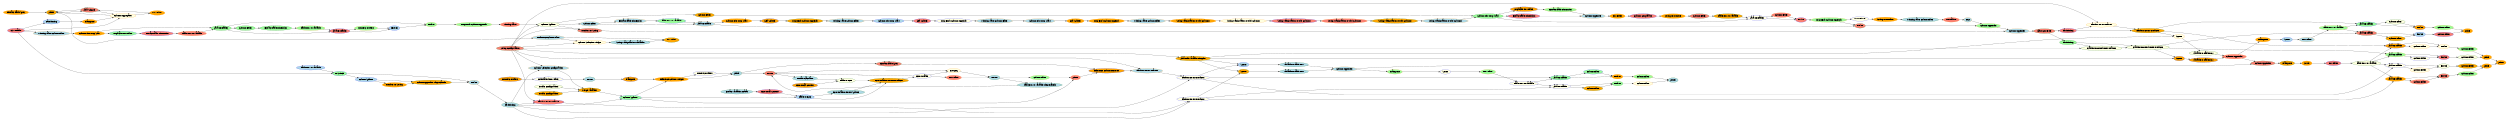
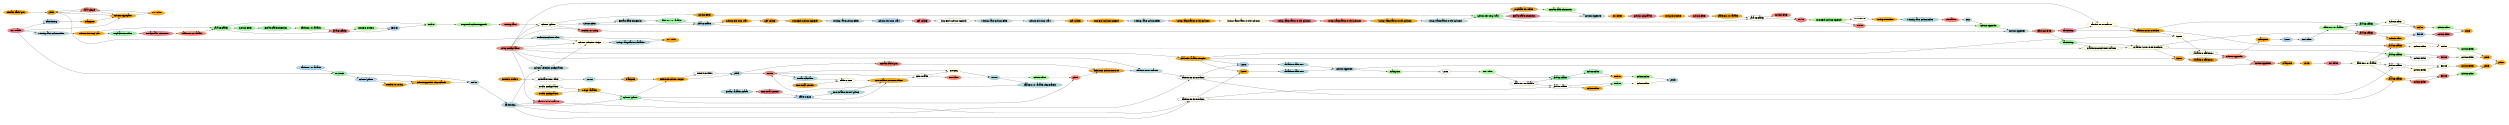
  digraph {
    rankdir=LR
    node [color=darkorange fillcolor=orange style=filled]
    n1 [color=darkgreen label=Joiner]
    n2 [color=darkgreen fillcolor=salmon label="Java Snippet"]
    n3 [fillcolor=lightblue label="Reference Column Filter"]
-   n4 [fillcolor=lightyellow label="Column Aggregator"]
+   n4 [label="Column Aggregator"]
    n5 [color=darkgreen label="Row Filter"]
    n6 [fillcolor=lightyellow label="Column Selection Widget"]
    n7 [label="Row Filter"]
    n8 [color=blue fillcolor=palegreen label="IF Switch"]
    n9 [color=blue fillcolor=lightblue label="Column Splitter"]
    n10 [fillcolor=lightblue label="End IF"]
    n11 [color=darkgreen label="Column Appender _deprecated_"]
    n12 [label="Number To String"]
    n13 [color=darkgreen fillcolor=lightblue label=Partitioning]
    n14 [color=blue fillcolor=lightyellow label="Random Forest Predictor"]
    n15 [fillcolor=lightblue label="Column Selection Configuration"]
    n16 [color=blue fillcolor=lightyellow label="Random Forest Predictor"]
    n17 [color=blue fillcolor=palegreen label="Column Splitter"]
    n18 [color=blue fillcolor=salmon label="Random Forest Learner"]
    n19 [color=blue fillcolor=lightyellow label="Java IF _Table_"]
    n20 [label="Java IF _Table_"]
    n21 [color=darkgreen label=Scorer]
    n22 [color=darkgreen label="Merge Variables"]
    n23 [color=blue fillcolor=palegreen label="Java IF _Table_"]
    n24 [color=blue fillcolor=lightblue label=Scorer]
    n25 [color=blue fillcolor=lightyellow label="Java IF _Table_"]
    n26 [label="Reference Column Widget"]
    n27 [color=blue fillcolor=lightblue label="Table to H2O"]
    n28 [fillcolor=salmon label=Joiner]
    n29 [color=darkgreen fillcolor=palegreen label="End IF"]
    n30 [color=darkgreen label="Column Filter"]
    n31 [fillcolor=salmon label="Column Filter"]
    n32 [color=darkgreen fillcolor=salmon label="End IF"]
    n33 [color=darkgreen fillcolor=lightblue label="Variable to Table Row"]
    n34 [fillcolor=lightblue label=PCA]
    n35 [fillcolor=palegreen label="Column Appender"]
    n36 [fillcolor=lightblue label="Column Appender"]
    n37 [color=darkgreen fillcolor=salmon label="Case Converter"]
    n38 [fillcolor=lightblue label="Column Filter"]
    n39 [fillcolor=lightblue label="Java IF _Table_"]
    n40 [fillcolor=lightblue label="Extract Table Dimension"]
    n41 [color=darkgreen fillcolor=salmon label="End IF"]
    n42 [label="Column List Loop Start"]
    n43 [color=blue fillcolor=palegreen label="Table Row to Variable"]
    n44 [color=blue label="Cell Splitter"]
    n45 [fillcolor=lightblue label="Column List Loop Start"]
    n46 [label="Cell Splitter"]
    n47 [label="Loop End _Column Append_"]
    n48 [fillcolor=lightblue label="Missing Value Column Filter"]
    n49 [color=darkgreen fillcolor=lightyellow label="Column Filter"]
    n50 [color=blue label="End IF"]
    n51 [fillcolor=palegreen label="Column Filter"]
    n52 [label=Joiner]
    n53 [color=blue fillcolor=salmon label="Column Comparator"]
    n54 [label="String To Number"]
    n55 [color=darkgreen fillcolor=salmon label="Column Filter"]
    n56 [color=darkgreen label="Table Row to Variable"]
    n57 [color=darkgreen fillcolor=lightblue label=Joiner]
    n58 [color=darkgreen fillcolor=salmon label=RowID]
    n59 [color=darkgreen fillcolor=salmon label="Extract Table Spec"]
    n60 [color=darkgreen fillcolor=lightblue label="Domain Calculator"]
    n61 [fillcolor=lightyellow label=GroupBy]
    n62 [color=blue label="Reference Column Resorter"]
    n63 [color=darkgreen fillcolor=lightyellow label="Table to H2O"]
    n64 [color=darkgreen fillcolor=lightblue label=RowID]
    n65 [label="String Manipulation _Multi Column_"]
    n66 [fillcolor=lightyellow label="String Manipulation _Multi Column_"]
    n67 [color=blue fillcolor=salmon label="String Manipulation _Multi Column_"]
    n68 [fillcolor=salmon label="String Manipulation _Multi Column_"]
    n69 [fillcolor=lightyellow label="Column Filter"]
    n70 [color=darkgreen fillcolor=lightblue label=Joiner]
    n71 [color=darkgreen label="Column Filter"]
    n72 [color=darkgreen fillcolor=palegreen label="Column List Loop Start"]
    n73 [color=blue fillcolor=lightyellow label="Java IF _Table_"]
    n74 [color=blue fillcolor=salmon label="Extract Table Dimension"]
    n75 [color=blue label="Duplicate Row Filter"]
    n76 [fillcolor=salmon label="Column Filter"]
    n77 [color=blue fillcolor=salmon label="End IF"]
    n78 [fillcolor=lightblue label="Column Appender"]
    n79 [fillcolor=palegreen label="Extract Table Dimension"]
    n80 [color=darkgreen label="H2O Isolation Forest Predictor"]
    n81 [color=darkgreen fillcolor=lightblue label="Table Row to Variable _deprecated_"]
    n82 [fillcolor=palegreen label="Column Filter"]
    n83 [color=darkgreen fillcolor=lightyellow label="Column Filter"]
    n84 [label=Joiner]
    n85 [label=Joiner]
    n86 [color=darkgreen fillcolor=palegreen label="Column Filter"]
    n87 [color=darkgreen fillcolor=palegreen label="Extract Table Dimension"]
    n88 [fillcolor=palegreen label="Table Row to Variable"]
    n89 [color=blue fillcolor=salmon label="Java IF _Table_"]
    n90 [color=darkgreen fillcolor=lightblue label=RowID]
    n91 [color=blue label=Transpose]
    n92 [color=blue fillcolor=lightyellow label="Numeric Outliers"]
    n93 [color=darkgreen fillcolor=palegreen label="Java IF _Table_"]
    n94 [fillcolor=palegreen label="End IF"]
    n95 [fillcolor=palegreen label="Numeric Outliers"]
    n96 [color=blue fillcolor=lightblue label="End IF"]
    n97 [fillcolor=palegreen label="Loop End _Column Append_"]
    n98 [fillcolor=salmon label="Row Filter"]
    n99 [color=darkgreen fillcolor=lightblue label="Extract Variables _Data_"]
    n100 [color=blue fillcolor=salmon label="H2O Local Context"]
    n101 [color=darkgreen fillcolor=lightblue label="H2O Isolation Forest Splitter"]
    n102 [color=darkgreen label="Random Forest Predictor"]
    n103 [color=blue fillcolor=palegreen label="Java IF _Table_"]
    n104 [color=blue label="Java IF _Table_"]
    n105 [fillcolor=lightyellow label=Scorer]
    n106 [fillcolor=lightyellow label="Column Filter"]
    n107 [fillcolor=lightyellow label="End IF"]
    n108 [color=darkgreen fillcolor=lightyellow label="Variable to Table Row"]
    n109 [fillcolor=palegreen label="Loop End _Column Append_"]
    n110 [label="Column List Loop Start"]
    n111 [color=blue fillcolor=palegreen label="Duplicate Row Filter"]
    n112 [color=blue fillcolor=salmon label="Extract Table Dimension"]
    n113 [fillcolor=salmon label="Table Row to Variable"]
    n114 [color=blue fillcolor=lightyellow label=Auto_Binner]
    n115 [label="String To Number"]
    n116 [color=darkgreen fillcolor=lightyellow label="Column Splitter"]
    n117 [color=darkgreen fillcolor=salmon label="Number To String"]
    n118 [fillcolor=lightblue label="Random Forest Learner"]
    n119 [fillcolor=salmon label="Missing Value"]
    n120 [color=blue fillcolor=lightyellow label="H2O to Table"]
    n121 [fillcolor=palegreen label="Column Filter"]
    n122 [color=blue fillcolor=salmon label="CSV Reader"]
    n123 [fillcolor=lightblue label="Missing Value Column Filter"]
    n124 [color=blue fillcolor=lightblue label=Partitioning]
    n125 [label=Transpose]
    n126 [label="End IF"]
    n127 [fillcolor=palegreen label="Column Filter"]
    n128 [fillcolor=palegreen label="Column Filter"]
    n129 [label=Joiner]
    n130 [color=blue fillcolor=salmon label=Partitioning]
    n131 [fillcolor=lightyellow label="Random Forest Learner"]
    n132 [color=blue label="H2O Local Context"]
    n133 [label="Row Filter"]
    n134 [color=blue fillcolor=lightyellow label="Table Row to Variable"]
    n135 [color=blue fillcolor=palegreen label="Column Filter"]
    n136 [color=darkgreen label="Loop End _Column Append_"]
    n137 [fillcolor=lightblue label="Missing Value Column Filter"]
    n138 [color=blue fillcolor=lightblue label="Column List Loop Start"]
    n139 [color=darkgreen fillcolor=lightblue label="Variable to Table Row"]
    n140 [fillcolor=lightyellow label="Column Filter"]
    n141 [color=darkgreen fillcolor=lightyellow label="End IF"]
    n142 [fillcolor=salmon label="Column Appender"]
    n143 [label=Transpose]
    n144 [color=darkgreen fillcolor=salmon label="Column Appender"]
    n145 [color=blue fillcolor=lightblue label=Sorter]
    n146 [color=darkgreen label=Transpose]
    n147 [fillcolor=lightblue label="Column Appender"]
    n148 [fillcolor=palegreen label=Transpose]
    n149 [color=blue fillcolor=lightyellow label=Sorter]
    n150 [fillcolor=palegreen label="Row Filter"]
    n151 [color=darkgreen fillcolor=lightblue label="Missing Value Column Filter"]
    n152 [color=darkgreen label="String Manipulation _Multi Column_"]
    n153 [fillcolor=lightblue label="String Manipulation _Multi Column_"]
    n154 [fillcolor=lightblue label="Row Filter"]
    n155 [color=blue fillcolor=lightblue label="End IF"]
    n156 [color=blue fillcolor=salmon label="Column Filter"]
    n157 [color=darkgreen fillcolor=palegreen label=Partitioning]
-   n158 [color=darkgreen fillcolor=lightyellow label="Gradient Boosted Trees Predictor"]
+   n158 [color=darkgreen fillcolor=lightyellow label="Gradient Sorter Trees Predictor"]
    n159 [color=darkgreen fillcolor=lightyellow label="Gradient Boosted Trees Learner"]
    n160 [color=darkgreen fillcolor=salmon label="Java IF _Table_"]
    n161 [color=blue label=Scorer]
    n162 [fillcolor=palegreen label="Java IF _Table_"]
    n163 [label=Sorter]
    n164 [color=blue fillcolor=salmon label="Row Filter"]
    n165 [color=darkgreen fillcolor=lightyellow label="Table Row to Variable"]
    n166 [color=blue fillcolor=salmon label="End IF"]
    n167 [fillcolor=salmon label=Normalizer]
    n168 [color=darkgreen label="Column Filter"]
    n169 [color=darkgreen label="Java Edit Variable _simple_"]
    n170 [color=blue label="Variable to Table Row"]
    n171 [color=blue fillcolor=lightyellow label="Column Filter"]
    n172 [color=darkgreen label="Column Filter"]
    n173 [color=darkgreen fillcolor=lightyellow label="Double Configuration"]
    n174 [color=blue fillcolor=lightblue label="Table Row to Variable"]
    n175 [fillcolor=palegreen label="Table Row to Variable"]
    n176 [color=blue fillcolor=lightyellow label="Rule_based Row Filter"]
    n177 [color=darkgreen fillcolor=lightblue label="String Manipulation _Variable_"]
    n178 [color=blue fillcolor=salmon label="Cell Splitter"]
    n179 [color=blue fillcolor=lightyellow label="Loop End _Column Append_"]
    n180 [fillcolor=lightblue label="Missing Value Column Filter"]
    n181 [color=darkgreen fillcolor=salmon label="String Configuration"]
    n182 [label="Extract Table Spec"]
    n183 [color=darkgreen label="Double Configuration"]
    n184 [color=blue label="Numeric Outliers"]
    n1 -> n2
    n1 -> n3
    n2 -> n1
    n2 -> n4
    n3 -> n5
    n3 -> n6
    n4 -> n1
    n4 -> n7
    n6 -> n177
    n7 -> n2
    n8 -> n9
    n8 -> n10
    n9 -> n11
    n9 -> n12
    n10 -> n13
    n11 -> n10
    n12 -> n11
    n13 -> n14
    n13 -> n15
    n13 -> n16
    n13 -> n17
    n13 -> n18
    n14 -> n19
    n14 -> n20
    n14 -> n21
-   n15 -> n22
+   n15 -> n6
    n16 -> n23
    n16 -> n24
    n16 -> n25
    n17 -> n26
    n17 -> n27
    n17 -> n28
    n18 -> n14
    n19 -> n29
    n19 -> n30
    n20 -> n31
    n20 -> n32
    n21 -> n33
    n22 -> n17
    n23 -> n126
    n23 -> n135
    n24 -> n139
    n25 -> n140
    n25 -> n141
    n26 -> n57
    n26 -> n92
    n27 -> n80
    n27 -> n101
    n28 -> n62
    n29 -> n69
    n30 -> n29
    n31 -> n32
    n32 -> n128
    n33 -> n147
    n34 -> n35
    n35 -> n36
    n36 -> n37
    n37 -> n130
    n37 -> n157
    n38 -> n39
    n38 -> n40
    n39 -> n41
    n39 -> n42
    n40 -> n43
    n41 -> n35
    n42 -> n44
    n43 -> n39
    n44 -> n136
    n45 -> n46
    n46 -> n47
    n47 -> n48
    n48 -> n65
    n49 -> n50
    n50 -> n51
    n51 -> n52
    n53 -> n54
    n54 -> n55
    n55 -> n56
    n56 -> n73
    n57 -> n58
    n57 -> n59
    n58 -> n60
    n58 -> n61
    n59 -> n62
    n60 -> n63
    n61 -> n64
    n62 -> n118
    n63 -> n80
    n64 -> n81
    n64 -> n82
    n65 -> n66
    n66 -> n67
    n67 -> n68
    n68 -> n152
    n69 -> n70
    n71 -> n72
    n72 -> n73
    n72 -> n74
    n72 -> n75
    n73 -> n76
    n73 -> n77
    n74 -> n78
    n75 -> n79
    n76 -> n77
    n77 -> n109
    n78 -> n133
    n79 -> n78
    n80 -> n120
    n81 -> n58
    n82 -> n28
    n83 -> n84
    n84 -> n85
    n86 -> n87
    n87 -> n88
    n88 -> n89
    n89 -> n95
    n89 -> n96
    n90 -> n91
    n91 -> n26
    n92 -> n57
    n93 -> n86
    n93 -> n89
    n93 -> n94
    n94 -> n97
    n95 -> n96
    n96 -> n94
    n97 -> n119
    n98 -> n64
    n99 -> n100
    n100 -> n27
    n101 -> n80
    n102 -> n103
    n102 -> n104
    n102 -> n105
    n103 -> n49
    n103 -> n50
    n104 -> n106
    n104 -> n107
    n105 -> n108
    n106 -> n107
    n107 -> n121
    n108 -> n142
    n109 -> n41
    n109 -> n114
    n110 -> n93
    n110 -> n111
    n111 -> n112
    n112 -> n113
    n113 -> n93
    n114 -> n115
    n115 -> n151
    n116 -> n38
    n116 -> n71
    n116 -> n117
    n117 -> n36
    n118 -> n16
    n119 -> n116
    n120 -> n58
    n120 -> n61
    n120 -> n98
    n121 -> n84
    n122 -> n4
    n122 -> n8
    n122 -> n123
    n122 -> n124
    n123 -> n110
    n124 -> n125
    n125 -> n4
    n126 -> n127
    n127 -> n70
    n128 -> n129
    n129 -> n85
    n130 -> n102
    n130 -> n131
    n131 -> n102
    n132 -> n63
    n133 -> n53
    n134 -> n19
    n134 -> n23
    n135 -> n126
    n136 -> n137
    n137 -> n138
    n138 -> n178
    n139 -> n147
    n140 -> n141
    n141 -> n172
    n142 -> n143
    n142 -> n144
    n143 -> n145
    n144 -> n146
    n145 -> n154
    n146 -> n163
    n147 -> n144
    n147 -> n148
    n148 -> n149
    n149 -> n150
    n150 -> n134
    n151 -> n167
    n152 -> n153
    n153 -> n72
    n154 -> n175
    n155 -> n156
    n156 -> n52
    n157 -> n158
    n157 -> n159
    n158 -> n160
    n158 -> n161
    n158 -> n162
    n159 -> n158
    n160 -> n155
    n160 -> n168
    n161 -> n170
    n162 -> n166
    n162 -> n171
    n163 -> n164
    n164 -> n165
    n165 -> n20
    n165 -> n25
    n165 -> n104
    n165 -> n162
    n166 -> n83
    n167 -> n34
    n168 -> n155
    n169 -> n21
    n169 -> n24
    n169 -> n105
    n169 -> n161
    n170 -> n142
    n171 -> n166
    n172 -> n129
    n173 -> n22
    n174 -> n8
    n175 -> n103
    n175 -> n160
    n176 -> n90
    n177 -> n5
    n178 -> n179
    n179 -> n180
    n180 -> n45
    n181 -> n6
    n181 -> n15
    n181 -> n18
    n181 -> n116
    n181 -> n117
    n181 -> n118
    n181 -> n131
    n181 -> n159
    n181 -> n169
    n182 -> n1
    n183 -> n22
    n184 -> n176
  }
